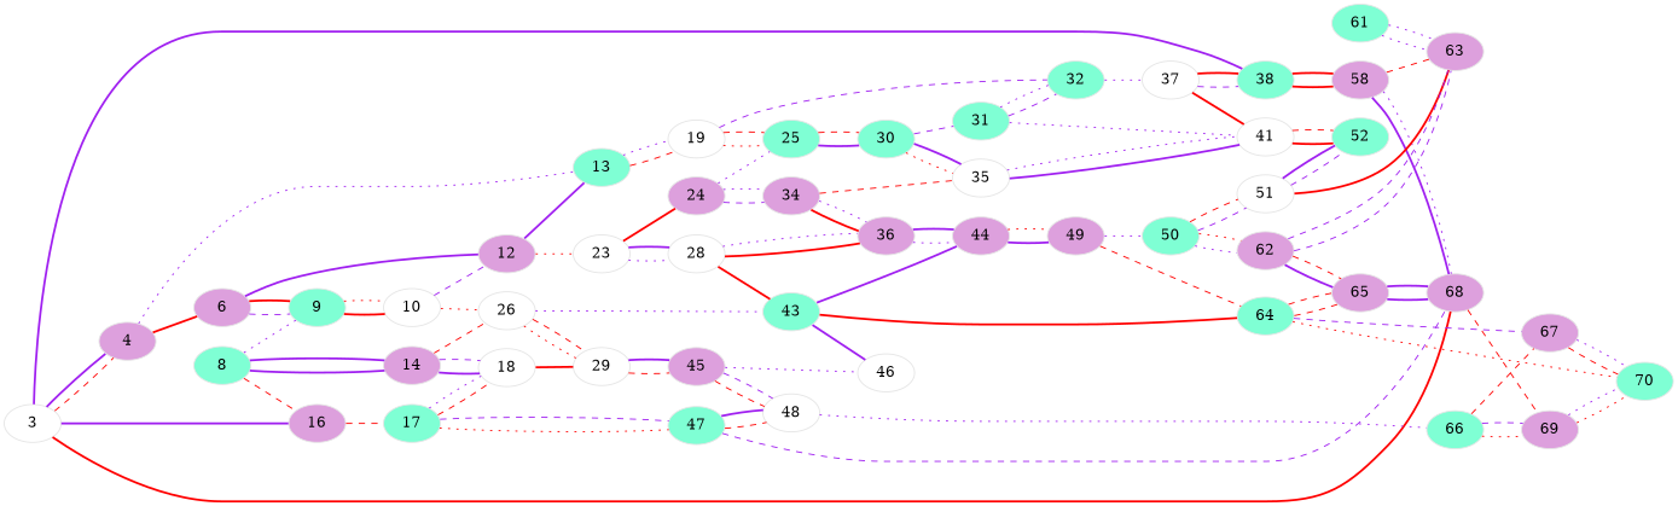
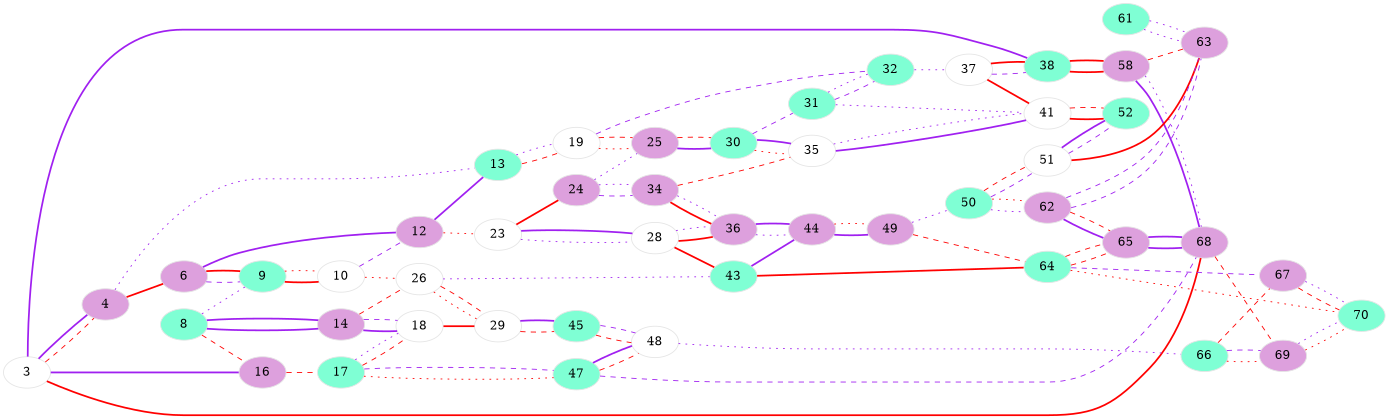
  graph {
    rankdir=LR
    node [color=gray90 fillcolor=plum style=filled]
    edge [color=purple style=dashed]
    3 [fillcolor=white super="+2"]
    4
    16 [super="+7"]
    38 [fillcolor=aquamarine super="+22"]
    68 [super="+53"]
    6 [super="+5"]
    13 [fillcolor=aquamarine]
    17 [fillcolor=aquamarine]
    58
    69
    9 [fillcolor=aquamarine]
    12 [super="+11"]
    19 [fillcolor=white]
    10 [fillcolor=white]
    23 [fillcolor=white]
    8 [fillcolor=aquamarine]
    14
    26 [fillcolor=white super="+15"]
    18 [fillcolor=white]
    29 [fillcolor=white]
    43 [fillcolor=aquamarine super="+42+27"]
    24
    28 [fillcolor=white]
-   25 [fillcolor=aquamarine]
+   25
    32 [fillcolor=aquamarine super="+20"]
    47 [fillcolor=aquamarine]
    48 [fillcolor=white]
-   45
+   45 [fillcolor=aquamarine]
    30 [fillcolor=aquamarine]
    37 [fillcolor=white super="+33+21"]
    34
    36
    35 [fillcolor=white]
    31 [fillcolor=aquamarine]
    44
-   46 [fillcolor=white]
    64 [fillcolor=aquamarine super="+60+54+59"]
    41 [fillcolor=white super="+39+40"]
    52 [fillcolor=aquamarine]
    49
    63 [super="+57+56"]
    65
    67
    70 [fillcolor=aquamarine]
    50 [fillcolor=aquamarine]
    66 [fillcolor=aquamarine]
    51 [fillcolor=white]
    62
    61 [fillcolor=aquamarine]
    3 -- 4 [color=red]
    3 -- 4 [style=bold]
    3 -- 16 [style=bold weight=2]
    3 -- 38 [style=bold]
    3 -- 68 [color=red style=bold weight=2]
    4 -- 6 [color=red style=bold]
    4 -- 13 [style=dotted]
    16 -- 17 [color=red]
    38 -- 58 [color=red style=bold]
    38 -- 58 [color=red style=bold]
    68 -- 69 [color=red]
    6 -- 9
    6 -- 9 [color=red style=bold]
    6 -- 12 [style=bold]
    13 -- 19 [color=red]
    13 -- 19 [style=dotted]
    17 -- 18 [color=red]
    17 -- 18 [style=dotted]
    17 -- 47 [color=red style=dotted]
    17 -- 47
    58 -- 68 [style=bold]
    58 -- 68 [style=dotted]
    58 -- 63 [color=red]
    69 -- 70 [color=red style=dotted]
    69 -- 70 [style=dotted]
    9 -- 10 [color=red style=bold]
    9 -- 10 [color=red style=dotted]
    12 -- 13 [style=bold]
    12 -- 23 [color=red style=dotted]
    19 -- 25 [color=red style=dotted]
    19 -- 25 [color=red]
    19 -- 32
    10 -- 12
    10 -- 26 [color=red style=dotted]
    23 -- 24 [color=red style=bold]
    23 -- 28 [style=dotted]
    23 -- 28 [style=bold]
    8 -- 16 [color=red]
    8 -- 9 [style=dotted]
    8 -- 14 [style=bold]
    8 -- 14 [style=bold]
    14 -- 26 [color=red]
    14 -- 18 [style=bold]
    14 -- 18
    26 -- 29 [color=red style=dotted]
    26 -- 29 [color=red]
    26 -- 43 [style=dotted]
    18 -- 29 [color=red style=bold]
    29 -- 45 [color=red]
    29 -- 45 [style=bold]
    43 -- 44 [style=bold]
-   43 -- 46 [style=bold]
    43 -- 64 [color=red style=bold]
    24 -- 25 [style=dotted]
    24 -- 34
    24 -- 34 [style=dotted]
    28 -- 43 [color=red style=bold]
    28 -- 36 [color=red style=bold]
    28 -- 36 [style=dotted]
    25 -- 30 [style=bold]
    25 -- 30 [color=red]
    32 -- 37 [style=dotted weight=2]
    47 -- 68
    47 -- 48 [color=red]
    47 -- 48 [style=bold]
    48 -- 66 [style=dotted]
    45 -- 48 [color=red]
    45 -- 48
-   45 -- 46 [style=dotted]
    30 -- 35 [color=red style=dotted]
    30 -- 35 [style=bold]
    30 -- 31
    37 -- 38 [weight=2]
    37 -- 38 [color=red style=bold]
    37 -- 41 [color=red style=bold]
    34 -- 36 [color=red style=bold]
    34 -- 36 [style=dotted]
    34 -- 35 [color=red]
    36 -- 44 [style=dotted]
    36 -- 44 [style=bold]
    35 -- 41 [style=bold]
    35 -- 41 [style=dotted]
    31 -- 32
    31 -- 32 [style=dotted]
    31 -- 41 [style=dotted]
    44 -- 49 [style=bold]
    44 -- 49 [color=red style=dotted]
    64 -- 65 [color=red]
    64 -- 65 [color=red]
    64 -- 67
    64 -- 70 [color=red style=dotted]
    41 -- 52 [color=red style=bold weight=2]
    41 -- 52 [color=red]
    49 -- 64 [color=red]
    49 -- 50 [style=dotted]
    65 -- 68 [style=bold]
    65 -- 68 [style=bold]
    67 -- 70 [color=red]
    67 -- 70 [style=dotted]
    50 -- 51
    50 -- 51 [color=red]
    50 -- 62 [style=dotted]
    50 -- 62 [color=red style=dotted]
    66 -- 69 [color=red style=dotted]
    66 -- 69
    66 -- 67 [color=red]
    51 -- 52
    51 -- 52 [style=bold]
    51 -- 63 [color=red style=bold]
    62 -- 63
    62 -- 63
    62 -- 65 [style=bold]
    62 -- 65 [color=red]
    61 -- 63 [style=dotted weight=3]
    61 -- 63 [style=dotted]
  }
